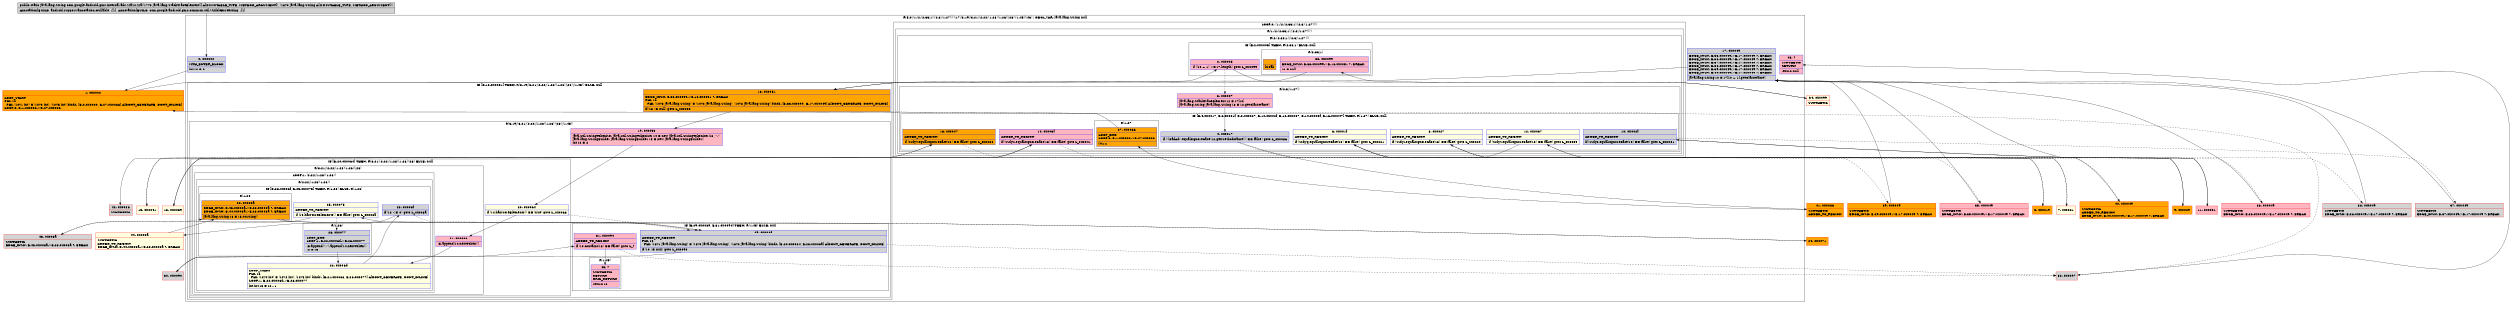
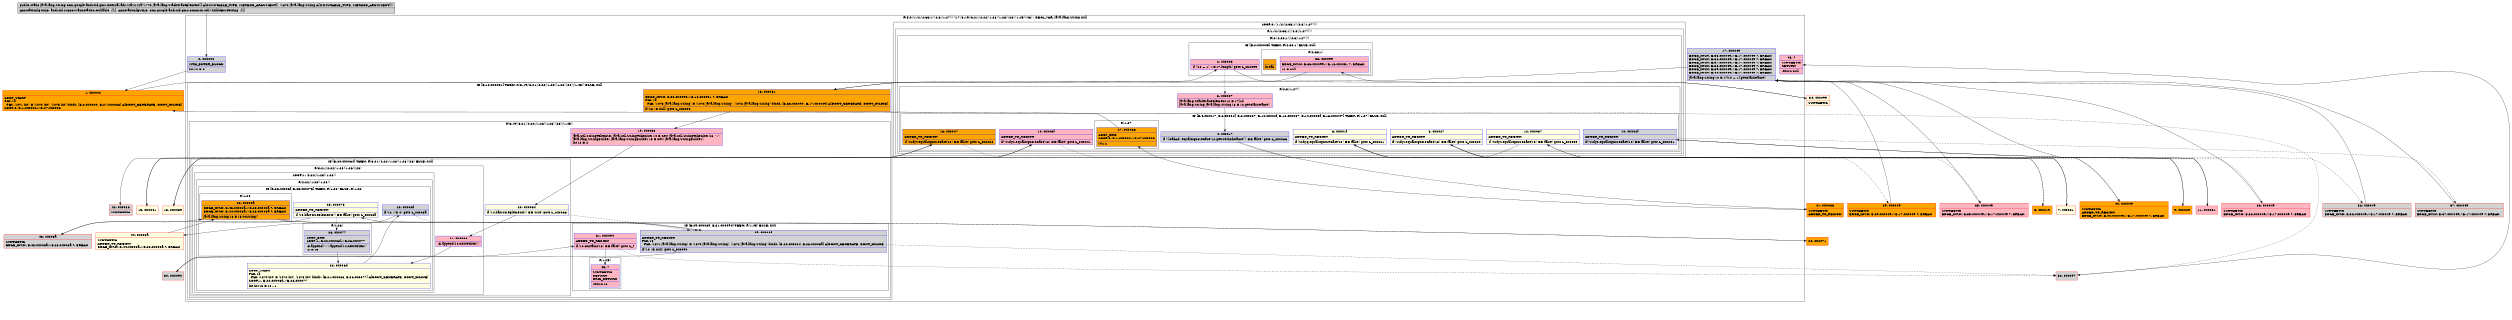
  digraph {
    node [color=blue fillcolor=lightgrey shape=record style=filled]
    n1 [fillcolor=lightpink label="{33\:\ 0x0099|EDGE_INSN: B:33:0x0099\-\>B:18:0x0051 ?: BREAK  \l|r0 = null\l}"]
    n2 [fillcolor=orange label="{|break\l}"]
    n3 [fillcolor=lightpink label="{2\:\ 0x0005|if ((r0 + 1) \>= r7.length) goto L_0x0099\l}"]
    n4 [fillcolor=orange label="{27\:\ 0x0086|LOOP_END\lLOOP:0: B:1:0x0002\-\>B:27:0x0086\l|r0++\l}"]
    n5 [label="{4\:\ 0x0017|if (\"loadAd\".equalsIgnoreCase(r2.getMethodName()) == false) goto L_0x0086\l}"]
    n6 [fillcolor=lightyellow label="{6\:\ 0x001f|ADDED_TO_REGION\l|if (zzdyq.equalsIgnoreCase(r3) == false) goto L_0x0021\l}"]
    n7 [fillcolor=lightyellow label="{8\:\ 0x0027|ADDED_TO_REGION\l|if (zzdyr.equalsIgnoreCase(r3) == false) goto L_0x0029\l}"]
    n8 [label="{10\:\ 0x002f|ADDED_TO_REGION\l|if (zzdys.equalsIgnoreCase(r3) == false) goto L_0x0031\l}"]
    n9 [fillcolor=lightyellow label="{12\:\ 0x0037|ADDED_TO_REGION\l|if (zzdyt.equalsIgnoreCase(r3) == false) goto L_0x0039\l}"]
    n10 [fillcolor=lightpink label="{14\:\ 0x003f|ADDED_TO_REGION\l|if (zzdyu.equalsIgnoreCase(r3) == false) goto L_0x0041\l}"]
    n11 [fillcolor=orange label="{16\:\ 0x0047|ADDED_TO_REGION\l|if (zzdyv.equalsIgnoreCase(r3) == false) goto L_0x0086\l}"]
    n12 [fillcolor=lightpink label="{3\:\ 0x0007|java.lang.StackTraceElement r2 = r7[r0]\ljava.lang.String java.lang.String r3 = r2.getClassName()\l}"]
    n13 [fillcolor=orange label="{28\:\ 0x008a|EDGE_INSN: B:43:0x008a\-\>B:28:0x008a ?: BREAK  \lEDGE_INSN: B:44:0x008a\-\>B:28:0x008a ?: BREAK  \l|java.lang.String r8 = r5.toString()\l}"]
    n14 [label="{26\:\ 0x0077|LOOP_END\lLOOP:1: B:22:0x006d\-\>B:26:0x0077\l|r5.append(\".\").append(r4.nextToken())\lr2 = r3\l}"]
    n15 [label="{23\:\ 0x006f|if (r2 \<= 0) goto L_0x008a\l}"]
    n16 [fillcolor=lightyellow label="{25\:\ 0x0075|ADDED_TO_REGION\l|if (r4.hasMoreElements() == false) goto L_0x008a\l}"]
    n17 [fillcolor=lightyellow label="{22\:\ 0x006d|LOOP_START\lPHI: r2 \l  PHI: (r2v4 int) = (r2v2 int), (r2v8 int) binds: [B:21:0x0066, B:26:0x0077] A[DONT_GENERATE, DONT_INLINE]\lLOOP:1: B:22:0x006d\-\>B:26:0x0077\l|int int r3 = r2 \- 1\l}"]
    n18 [fillcolor=lightpink label="{21\:\ 0x0066|r5.append(r4.nextToken())\l}"]
    n19 [fillcolor=lightyellow label="{20\:\ 0x0064|if (r4.hasMoreElements() == true) goto L_0x0066\l}"]
    n20 [fillcolor=lightpink label="{45\:\ ?|SYNTHETIC\lRETURN\lORIG_RETURN\l|return r0\l}"]
    n21 [label="{29\:\ 0x008e|ADDED_TO_REGION\lPHI: r8 \l  PHI: (r8v1 java.lang.String) = (r8v0 java.lang.String), (r8v2 java.lang.String) binds: [B:20:0x0064, B:28:0x008a] A[DONT_GENERATE, DONT_INLINE]\l|if (r0 != null) goto L_0x0090\l}"]
    n22 [fillcolor=lightpink label="{31\:\ 0x0094|ADDED_TO_REGION\l|if (r0.contains(r8) == false) goto L_?\l}"]
    n23 [fillcolor=lightpink label="{19\:\ 0x0053|java.util.StringTokenizer java.util.StringTokenizer r4 = new java.util.StringTokenizer(r8, \".\")\ljava.lang.StringBuilder java.lang.StringBuilder r5 = new java.lang.StringBuilder()\lint r2 = 2\l}"]
    n24 [fillcolor=orange label="{18\:\ 0x0051|EDGE_INSN: B:33:0x0099\-\>B:18:0x0051 ?: BREAK  \lPHI: r0 \l  PHI: (r0v3 java.lang.String) = (r0v2 java.lang.String), (r0v8 java.lang.String) binds: [B:33:0x0099, B:17:0x0049] A[DONT_GENERATE, DONT_INLINE]\l|if (r8 != null) goto L_0x0053\l}"]
    n25 [label="{0\:\ 0x0000|MTH_ENTER_BLOCK\l|int r0 = 0\l}"]
    n26 [label="{17\:\ 0x0049|EDGE_INSN: B:35:0x0049\-\>B:17:0x0049 ?: BREAK  \lEDGE_INSN: B:36:0x0049\-\>B:17:0x0049 ?: BREAK  \lEDGE_INSN: B:37:0x0049\-\>B:17:0x0049 ?: BREAK  \lEDGE_INSN: B:38:0x0049\-\>B:17:0x0049 ?: BREAK  \lEDGE_INSN: B:39:0x0049\-\>B:17:0x0049 ?: BREAK  \lEDGE_INSN: B:40:0x0049\-\>B:17:0x0049 ?: BREAK  \l|java.lang.String r0 = r7[r0 + 1].getClassName()\l}"]
    n27 [fillcolor=lightpink label="{46\:\ ?|SYNTHETIC\lRETURN\l|return null\l}"]
    n28 [color=red fillcolor=lightyellow label="{34\:\ 0x0099|SYNTHETIC\l}"]
    n29 [color=red fillcolor=orange label="{1\:\ 0x0002|LOOP_START\lPHI: r0 \l  PHI: (r0v1 int) = (r0v0 int), (r0v5 int) binds: [B:0:0x0000, B:27:0x0086] A[DONT_GENERATE, DONT_INLINE]\lLOOP:0: B:1:0x0002\-\>B:27:0x0086\l}"]
    n30 [color=red fillcolor=orange label="{5\:\ 0x0019}"]
    n31 [color=red fillcolor=orange label="{41\:\ 0x0086|SYNTHETIC\lADDED_TO_REGION\l}"]
    n32 [color=red fillcolor=lightyellow label="{7\:\ 0x0021}"]
    n33 [color=red fillcolor=orange label="{40\:\ 0x0049|SYNTHETIC\lADDED_TO_REGION\lEDGE_INSN: B:40:0x0049\-\>B:17:0x0049 ?: BREAK  \l}"]
    n34 [color=red fillcolor=orange label="{9\:\ 0x0029}"]
    n35 [color=red fillcolor=lightpink label="{36\:\ 0x0049|SYNTHETIC\lEDGE_INSN: B:36:0x0049\-\>B:17:0x0049 ?: BREAK  \l}"]
    n36 [color=red fillcolor=lightpink label="{11\:\ 0x0031}"]
    n37 [color=red label="{37\:\ 0x0049|SYNTHETIC\lEDGE_INSN: B:37:0x0049\-\>B:17:0x0049 ?: BREAK  \l}"]
    n38 [color=red fillcolor=lightyellow label="{13\:\ 0x0039}"]
    n39 [color=red label="{38\:\ 0x0049|SYNTHETIC\lEDGE_INSN: B:38:0x0049\-\>B:17:0x0049 ?: BREAK  \l}"]
    n40 [color=red fillcolor=lightyellow label="{15\:\ 0x0041}"]
    n41 [color=red fillcolor=orange label="{39\:\ 0x0049|SYNTHETIC\lEDGE_INSN: B:39:0x0049\-\>B:17:0x0049 ?: BREAK  \l}"]
    n42 [color=red fillcolor=lightpink label="{35\:\ 0x0049|SYNTHETIC\lEDGE_INSN: B:35:0x0049\-\>B:17:0x0049 ?: BREAK  \l}"]
    n43 [color=red label="{42\:\ 0x0086|SYNTHETIC\l}"]
    n44 [color=red fillcolor=orange label="{24\:\ 0x0071}"]
    n45 [color=red fillcolor=lightyellow label="{44\:\ 0x008a|SYNTHETIC\lADDED_TO_REGION\lEDGE_INSN: B:44:0x008a\-\>B:28:0x008a ?: BREAK  \l}"]
    n46 [color=red label="{43\:\ 0x008a|SYNTHETIC\lEDGE_INSN: B:43:0x008a\-\>B:28:0x008a ?: BREAK  \l}"]
    n47 [color=red label="{32\:\ 0x0097}"]
    n48 [color=red label="{30\:\ 0x0090}"]
    n49 [label="{public static java.lang.String com.google.android.gms.internal.ads.zzazu.zza((r7v0 java.lang.StackTraceElement[] A[IMMUTABLE_TYPE, METHOD_ARGUMENT]), (r8v0 java.lang.String A[IMMUTABLE_TYPE, METHOD_ARGUMENT]))  | Annotation[BUILD, android.support.annotation.Nullable, \{\}], Annotation[BUILD, com.google.android.gms.common.util.VisibleForTesting, \{\}]\l}" color=""]
    subgraph cluster_1 {
      label="R(5:0|(1:(2:(2:33|1)|(2:3|(1:27))))|17|(3:19|(3:21|(2:22|(1:28)(1:26))|28)|(1:45))|46) | DECL_VAR: java.lang.String null\l"
      n25
      n26
      n27
      subgraph cluster_2 {
        label="LOOP:0: (1:(2:(2:33|1)|(2:3|(1:27))))"
        subgraph cluster_3 {
          label="R(1:(2:(2:33|1)|(2:3|(1:27))))"
          subgraph cluster_4 {
            label="R(2:(2:33|1)|(2:3|(1:27)))"
            subgraph cluster_5 {
              label="IF [B:2:0x0005] THEN: R(2:33|1) ELSE: null"
              n3
              subgraph cluster_6 {
                label="R(2:33|1)"
                n1
                n2
              }
            }
            subgraph cluster_7 {
              label="R(2:3|(1:27))"
              n12
              subgraph cluster_8 {
                label="IF [B:4:0x0017, B:6:0x001f, B:8:0x0027, B:10:0x002f, B:12:0x0037, B:14:0x003f, B:16:0x0047] THEN: R(1:27) ELSE: null"
                n5
                n6
                n7
                n8
                n9
                n10
                n11
                subgraph cluster_9 {
                  label="R(1:27)"
                  n4
                }
              }
            }
          }
        }
      }
      subgraph cluster_10 {
        label="IF [B:18:0x0051] THEN: R(3:19|(3:21|(2:22|(1:28)(1:26))|28)|(1:45)) ELSE: null"
        n24
        subgraph cluster_11 {
          label="R(3:19|(3:21|(2:22|(1:28)(1:26))|28)|(1:45))"
          n23
          subgraph cluster_12 {
            label="IF [B:20:0x0064] THEN: R(3:21|(2:22|(1:28)(1:26))|28) ELSE: null"
            n19
            subgraph cluster_13 {
              label="R(3:21|(2:22|(1:28)(1:26))|28)"
              n18
              subgraph cluster_14 {
                label="LOOP:1: (2:22|(1:28)(1:26))"
                subgraph cluster_15 {
                  label="R(2:22|(1:28)(1:26))"
                  n17
                  subgraph cluster_16 {
                    label="IF [B:23:0x006f, B:25:0x0075] THEN: R(1:28) ELSE: R(1:26)"
                    n15
                    n16
                    subgraph cluster_17 {
                      label="R(1:28)"
                      n13
                    }
                    subgraph cluster_18 {
                      label="R(1:26)"
                      n14
                    }
                  }
                }
              }
            }
          }
          subgraph cluster_19 {
            label="IF [B:29:0x008e, B:31:0x0094] THEN: R(1:45) ELSE: null"
            n21
            n22
            subgraph cluster_20 {
              label="R(1:45)"
              n20
            }
          }
        }
      }
    }
    n1 -> n24
    n3 -> n12 [style=dashed]
    n3 -> n28
    n4 -> n29
    n5 -> n30 [style=dashed]
    n5 -> n31
    n6 -> n32
    n6 -> n33 [style=dashed]
    n7 -> n34
    n7 -> n35 [style=dashed]
    n8 -> n36
    n8 -> n37 [style=dashed]
    n9 -> n38
    n9 -> n39 [style=dashed]
    n10 -> n40
    n10 -> n41 [style=dashed]
    n11 -> n42 [style=dashed]
    n11 -> n43
    n12 -> n5
    n13 -> n21
    n13 -> n21
    n14 -> n17
    n15 -> n44 [style=dashed]
    n15 -> n45
    n16 -> n14 [style=dashed]
    n16 -> n46
    n17 -> n15
    n18 -> n17
    n19 -> n18
    n19 -> n21 [style=dashed]
    n21 -> n47 [style=dashed]
    n21 -> n48
    n22 -> n20
    n22 -> n47 [style=dashed]
    n23 -> n19
    n24 -> n23
    n24 -> n47 [style=dashed]
    n25 -> n29
    n26 -> n24
    n28 -> n1
    n29 -> n3
    n30 -> n6
    n31 -> n4
-   n32 -> n7 [style=dashed]
+   n32 -> n7
    n33 -> n26
    n34 -> n8
    n35 -> n26
    n36 -> n9
    n37 -> n26
    n38 -> n10
    n39 -> n26
-   n40 -> n11 [style=dashed]
+   n40 -> n11
    n41 -> n26
    n42 -> n26
    n44 -> n16
    n45 -> n13
-   n46 -> n13 [style=dashed]
+   n46 -> n13
    n47 -> n27
    n48 -> n22
    n49 -> n25
  }
